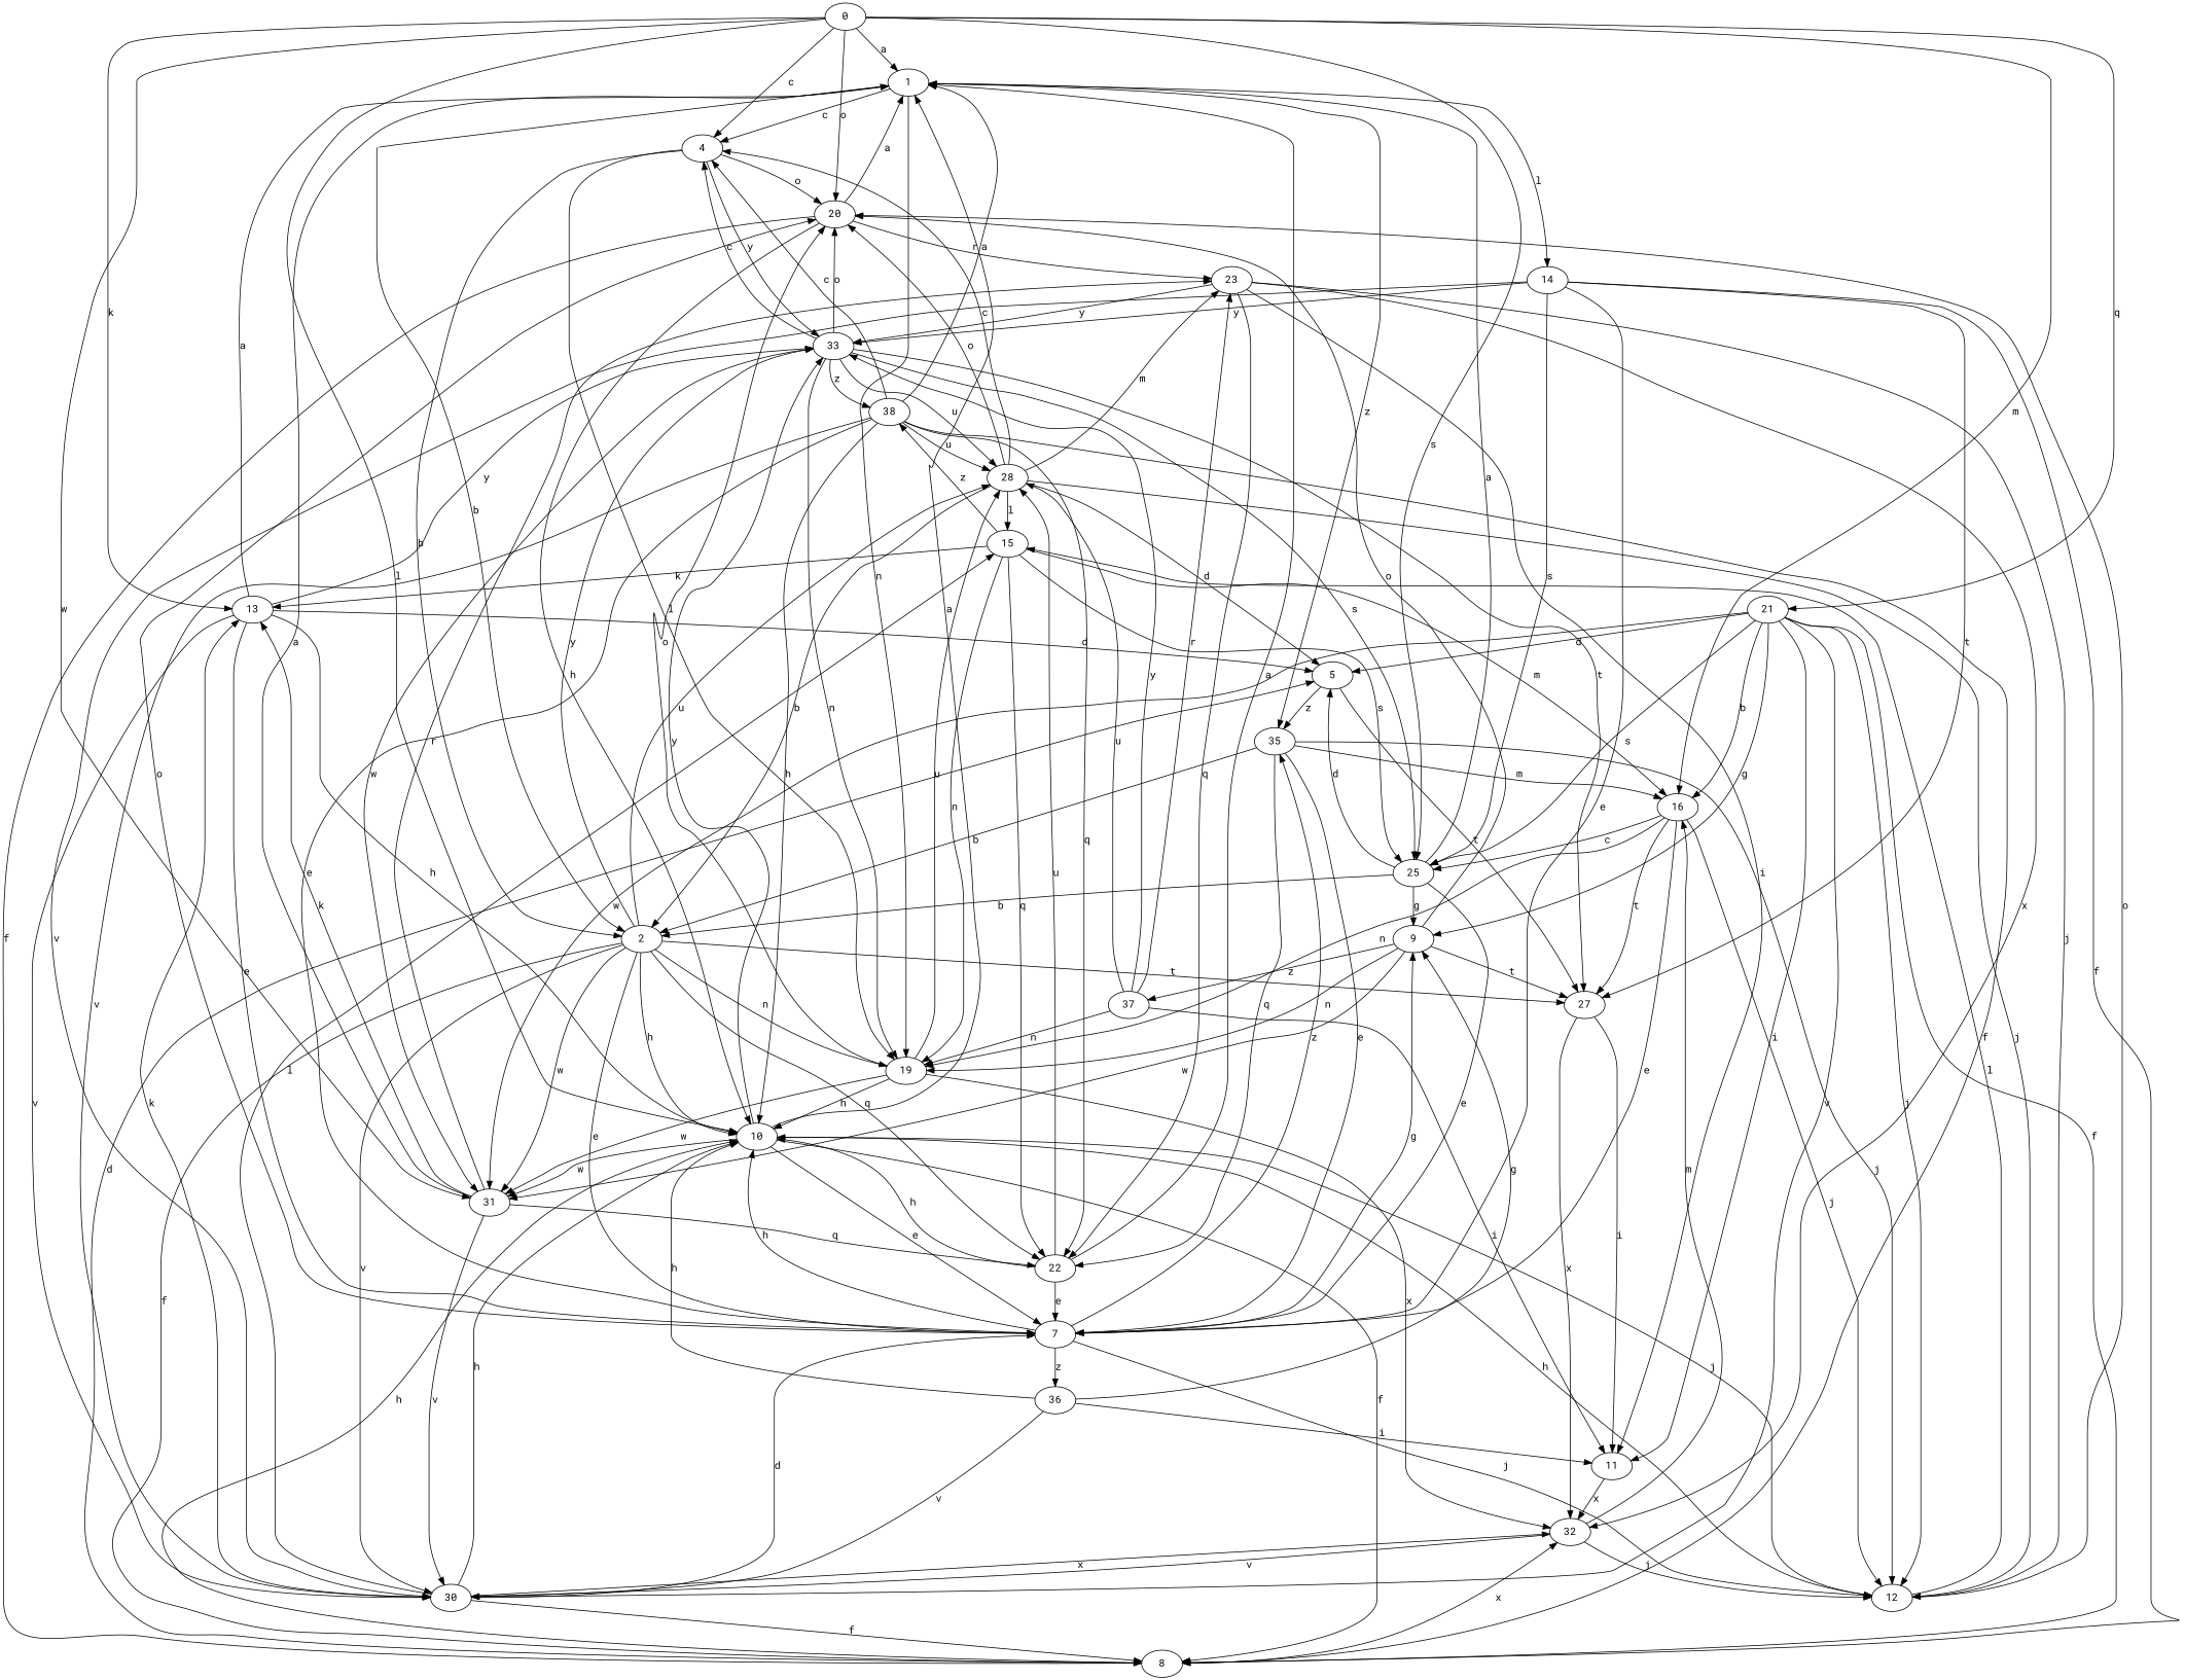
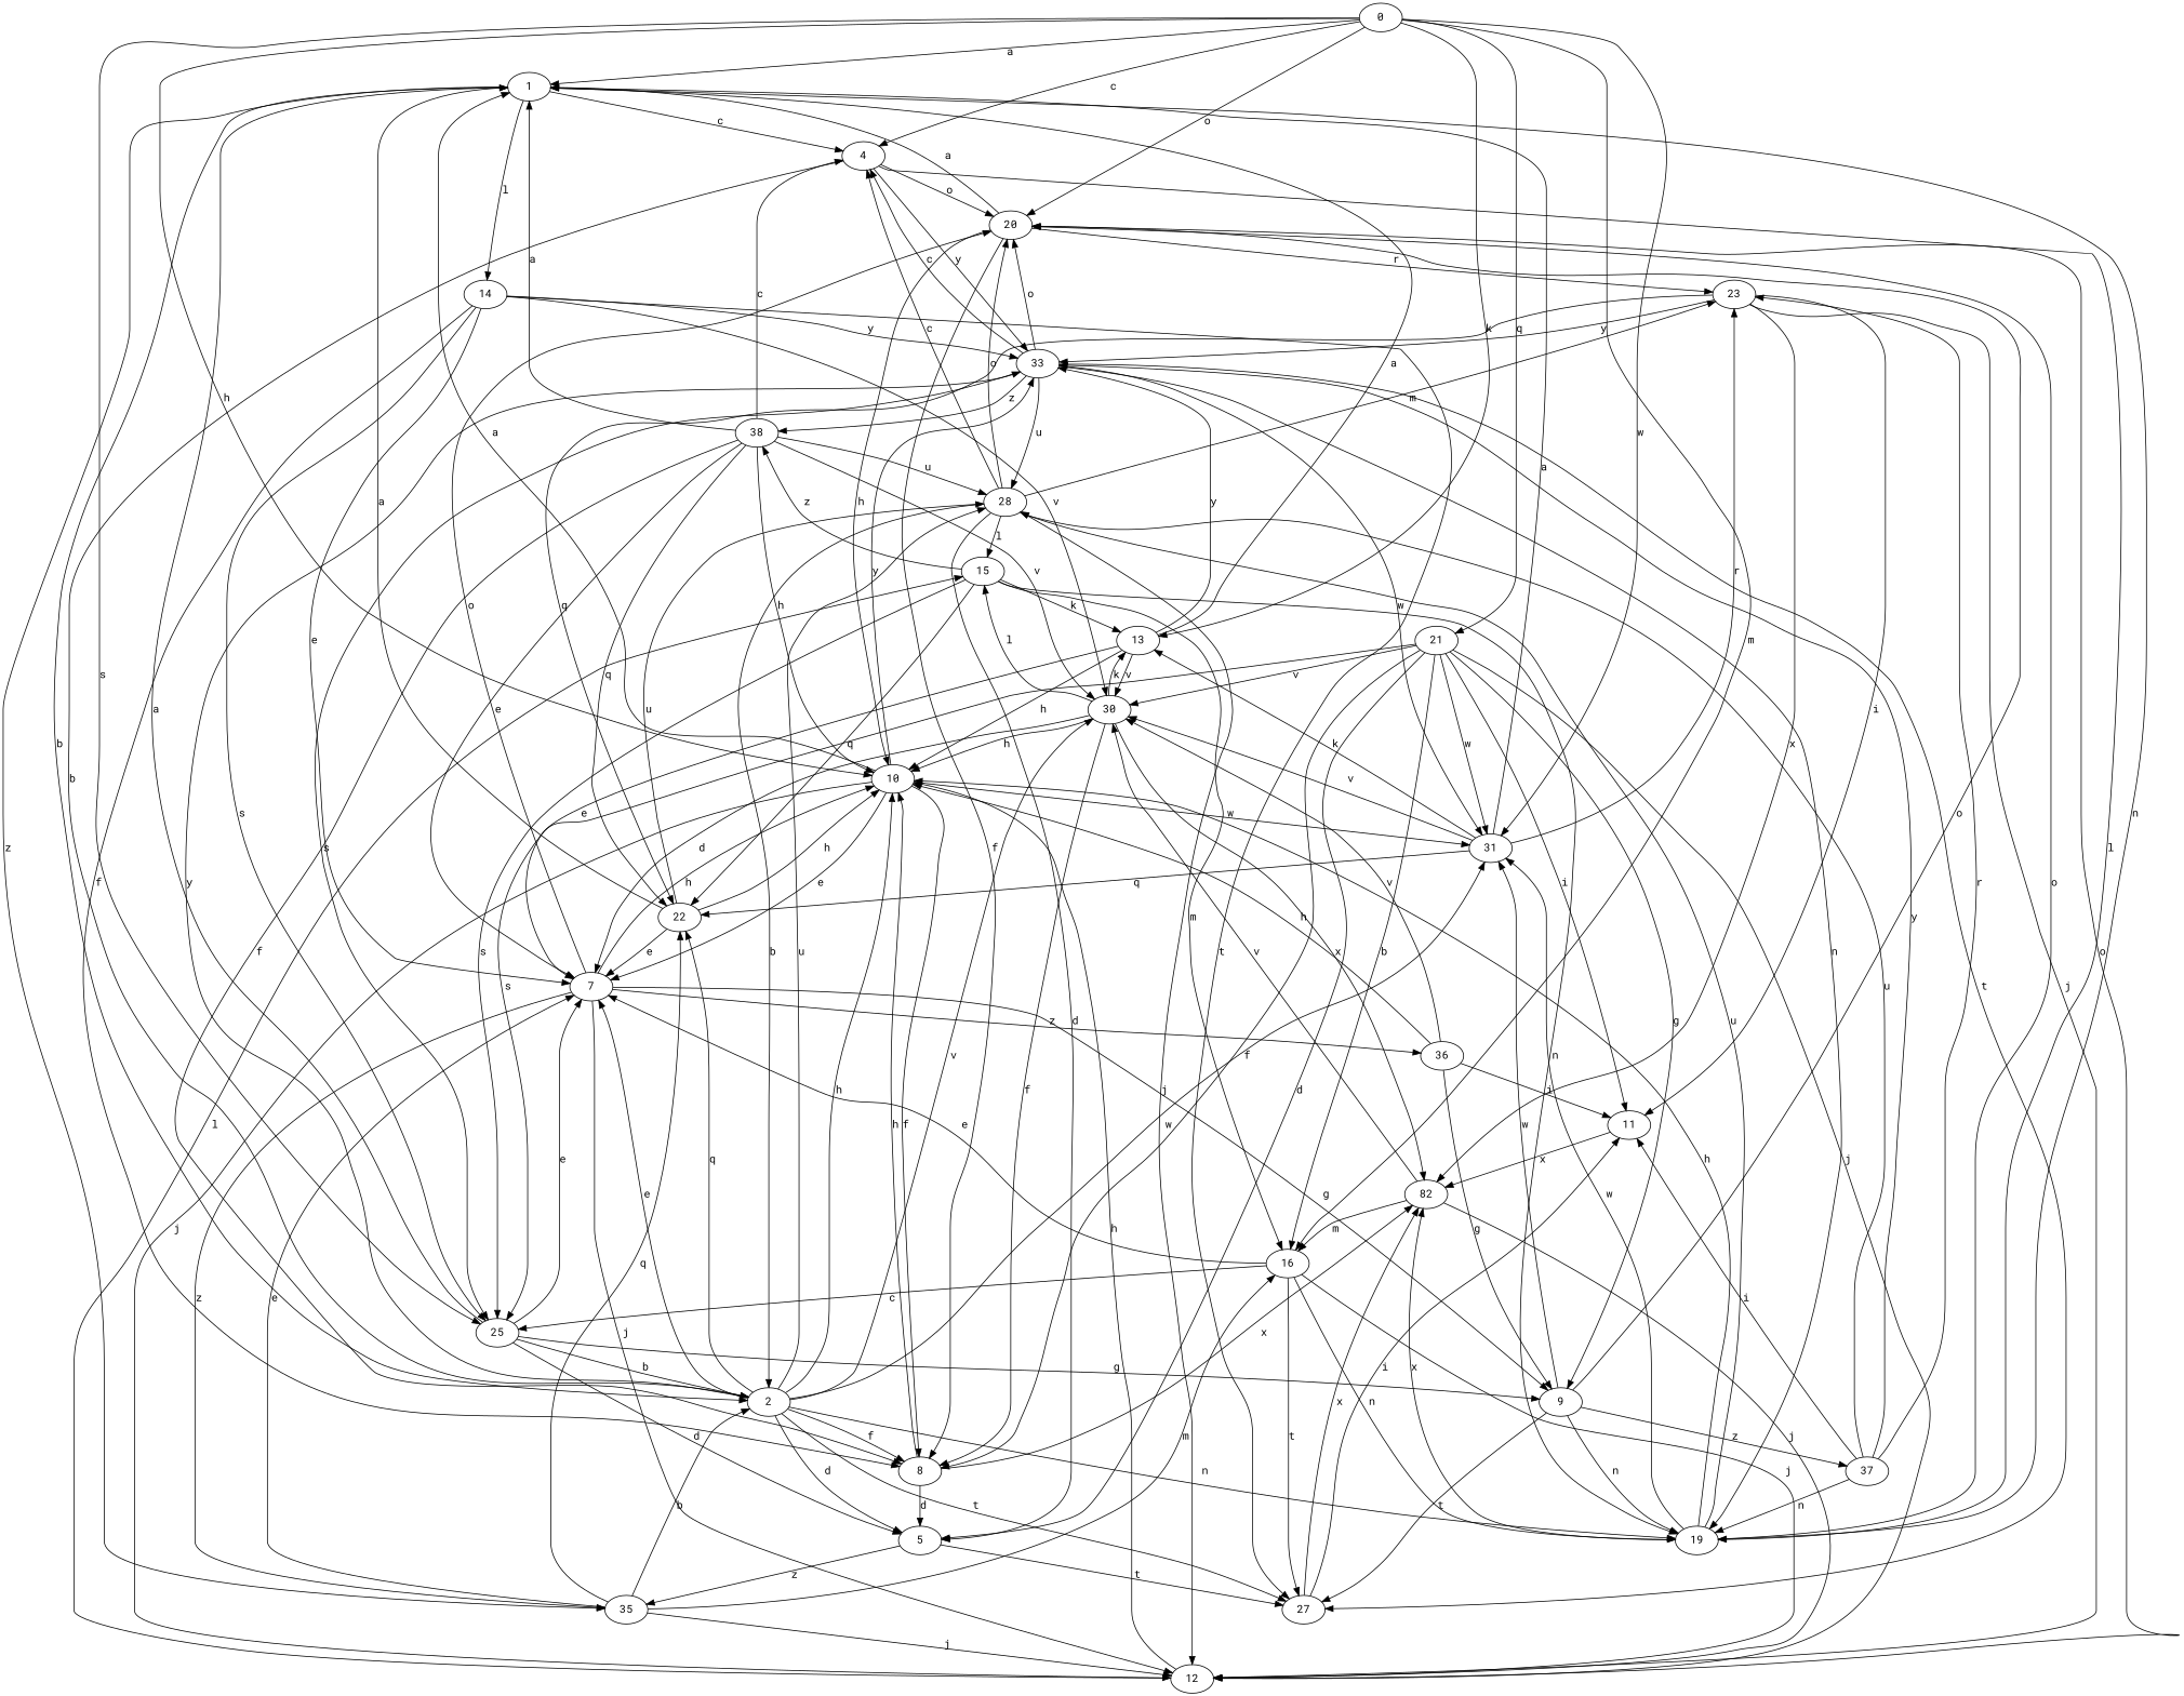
  strict digraph {
    fontname="Roboto Mono"
    node [fontname="Roboto Mono"]
    edge [fontname="Roboto Mono"]
    0
    1
    4
    10
    13
    16
    20
    21
    25
    31
    2
    14
    19
    35
    33
    7
    8
    12
    30
    5
    27
    23
    9
    11
    22
    28
-   32
+   32 [label=82]
    36
    15
    38
    37
    0 -> 1 [label=a]
    0 -> 4 [label=c]
-   0 -> 10 [label=l]
+   0 -> 10 [label=h]
    0 -> 13 [label=k]
    0 -> 16 [label=m]
    0 -> 20 [label=o]
    0 -> 21 [label=q]
    0 -> 25 [label=s]
    0 -> 31 [label=w]
    1 -> 4 [label=c]
    1 -> 2 [label=b]
    1 -> 14 [label=l]
    1 -> 19 [label=n]
    1 -> 35 [label=z]
    4 -> 20 [label=o]
    4 -> 2 [label=b]
    4 -> 19 [label=l]
    4 -> 33 [label=y]
    10 -> 1 [label=a]
    10 -> 31 [label=w]
    10 -> 33 [label=y]
    10 -> 7 [label=e]
    10 -> 8 [label=f]
    10 -> 12 [label=j]
    13 -> 1 [label=a]
    13 -> 10 [label=h]
    13 -> 33 [label=y]
    13 -> 7 [label=e]
    13 -> 30 [label=v]
-   13 -> 5 [label=d]
+   2 -> 5 [label=d]
    16 -> 25 [label=c]
    16 -> 19 [label=n]
    16 -> 7 [label=e]
    16 -> 12 [label=j]
    16 -> 27 [label=t]
    20 -> 1 [label=a]
    20 -> 10 [label=h]
    20 -> 8 [label=f]
    20 -> 23 [label=r]
    21 -> 16 [label=b]
    21 -> 25 [label=s]
    21 -> 31 [label=w]
    21 -> 8 [label=f]
    21 -> 12 [label=j]
    21 -> 30 [label=v]
    21 -> 5 [label=d]
    21 -> 9 [label=g]
    21 -> 11 [label=i]
    25 -> 1 [label=a]
    25 -> 2 [label=b]
    25 -> 7 [label=e]
    25 -> 5 [label=d]
    25 -> 9 [label=g]
    31 -> 1 [label=a]
    31 -> 13 [label=k]
    31 -> 30 [label=v]
    31 -> 23 [label=r]
    31 -> 22 [label=q]
    2 -> 10 [label=h]
    2 -> 31 [label=w]
    2 -> 19 [label=n]
    2 -> 33 [label=y]
    2 -> 7 [label=e]
    2 -> 8 [label=f]
    2 -> 30 [label=v]
    2 -> 27 [label=t]
    2 -> 22 [label=q]
    2 -> 28 [label=u]
    14 -> 25 [label=s]
    14 -> 33 [label=y]
    14 -> 7 [label=e]
    14 -> 8 [label=f]
    14 -> 30 [label=v]
    14 -> 27 [label=t]
    19 -> 10 [label=h]
    19 -> 20 [label=o]
    19 -> 31 [label=w]
    19 -> 28 [label=u]
    19 -> 32 [label=x]
    35 -> 16 [label=m]
    35 -> 2 [label=b]
    35 -> 7 [label=e]
    35 -> 12 [label=j]
    35 -> 22 [label=q]
    33 -> 4 [label=c]
    33 -> 20 [label=o]
    33 -> 25 [label=s]
    33 -> 31 [label=w]
    33 -> 19 [label=n]
    33 -> 27 [label=t]
    33 -> 28 [label=u]
    33 -> 38 [label=z]
    7 -> 10 [label=h]
    7 -> 20 [label=o]
    7 -> 35 [label=z]
    7 -> 12 [label=j]
    7 -> 9 [label=g]
    7 -> 36 [label=z]
    8 -> 10 [label=h]
    8 -> 5 [label=d]
    8 -> 32 [label=x]
    12 -> 10 [label=h]
    12 -> 20 [label=o]
    12 -> 15 [label=l]
    30 -> 10 [label=h]
    30 -> 13 [label=k]
    30 -> 7 [label=d]
    30 -> 8 [label=f]
    30 -> 32 [label=x]
    30 -> 15 [label=l]
    5 -> 35 [label=z]
    5 -> 27 [label=t]
    27 -> 11 [label=i]
    27 -> 32 [label=x]
    23 -> 33 [label=y]
    23 -> 12 [label=j]
    23 -> 11 [label=i]
    23 -> 22 [label=q]
    23 -> 32 [label=x]
    9 -> 20 [label=o]
    9 -> 31 [label=w]
    9 -> 19 [label=n]
    9 -> 27 [label=t]
    9 -> 37 [label=z]
    11 -> 32 [label=x]
    22 -> 1 [label=a]
    22 -> 10 [label=h]
    22 -> 7 [label=e]
    22 -> 28 [label=u]
    28 -> 4 [label=c]
    28 -> 20 [label=o]
    28 -> 2 [label=b]
    28 -> 12 [label=j]
    28 -> 5 [label=d]
    28 -> 23 [label=m]
    28 -> 15 [label=l]
    32 -> 16 [label=m]
    32 -> 12 [label=j]
    32 -> 30 [label=v]
    36 -> 10 [label=h]
    36 -> 30 [label=v]
    36 -> 9 [label=g]
    36 -> 11 [label=i]
    15 -> 13 [label=k]
    15 -> 16 [label=m]
    15 -> 25 [label=s]
    15 -> 19 [label=n]
    15 -> 22 [label=q]
    15 -> 38 [label=z]
    38 -> 1 [label=a]
    38 -> 4 [label=c]
    38 -> 10 [label=h]
    38 -> 7 [label=e]
    38 -> 8 [label=f]
    38 -> 30 [label=v]
    38 -> 22 [label=q]
    38 -> 28 [label=u]
    37 -> 19 [label=n]
    37 -> 33 [label=y]
    37 -> 23 [label=r]
    37 -> 11 [label=i]
    37 -> 28 [label=u]
  }
